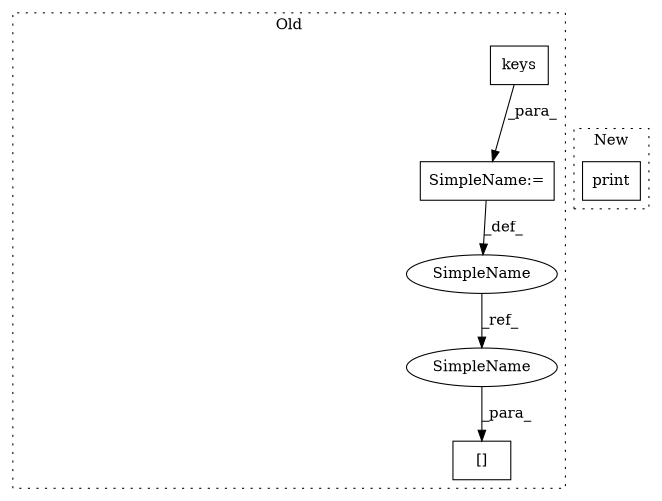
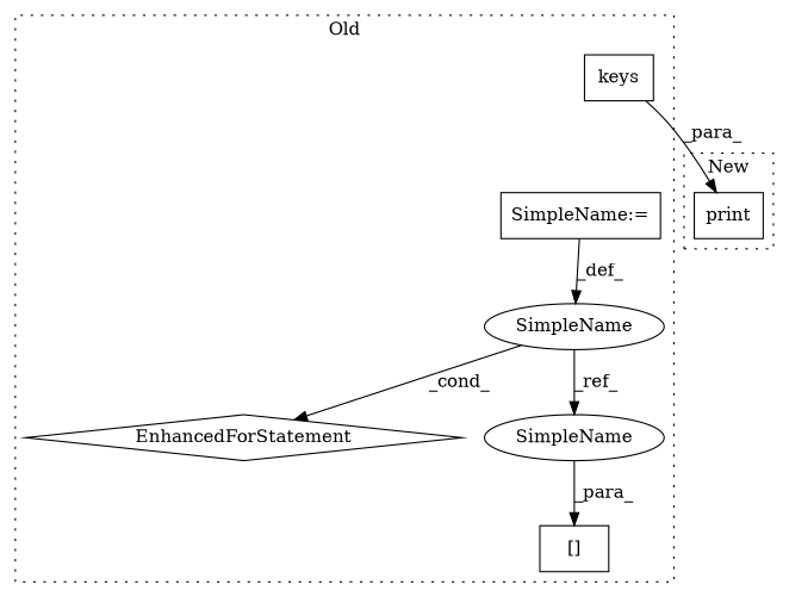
  digraph {
    node [a=32 l=6 s="1586,1679" shape=box]
    n1 [label=keys s=1673]
+   n2 [a=70 l="61,2" label=EnhancedForStatement shape=diamond]
    n3 [a=7 l="61,2" label="SimpleName:="]
    n4 [a=2 l="10,1" label="[]" s="1723,1739"]
    n5 [a=42 label=SimpleName s=1651 shape=ellipse]
    n6 [a=42 label=SimpleName s=1733 shape=ellipse]
    n7 [l="6,1" label=print s="1579,1753"]
    subgraph cluster_1 {
      label=Old
      style=dotted
      n1
+     n2
      n3
      n4
      n5
      n6
    }
    subgraph cluster_2 {
      label=New
      style=dotted
      n7
    }
-   n1 -> n3 [label=_para_]
+   n1 -> n7 [label=_para_]
    n3 -> n5 [label=_def_]
+   n5 -> n2 [label=_cond_]
    n5 -> n6 [label=_ref_]
    n6 -> n4 [label=_para_]
  }
